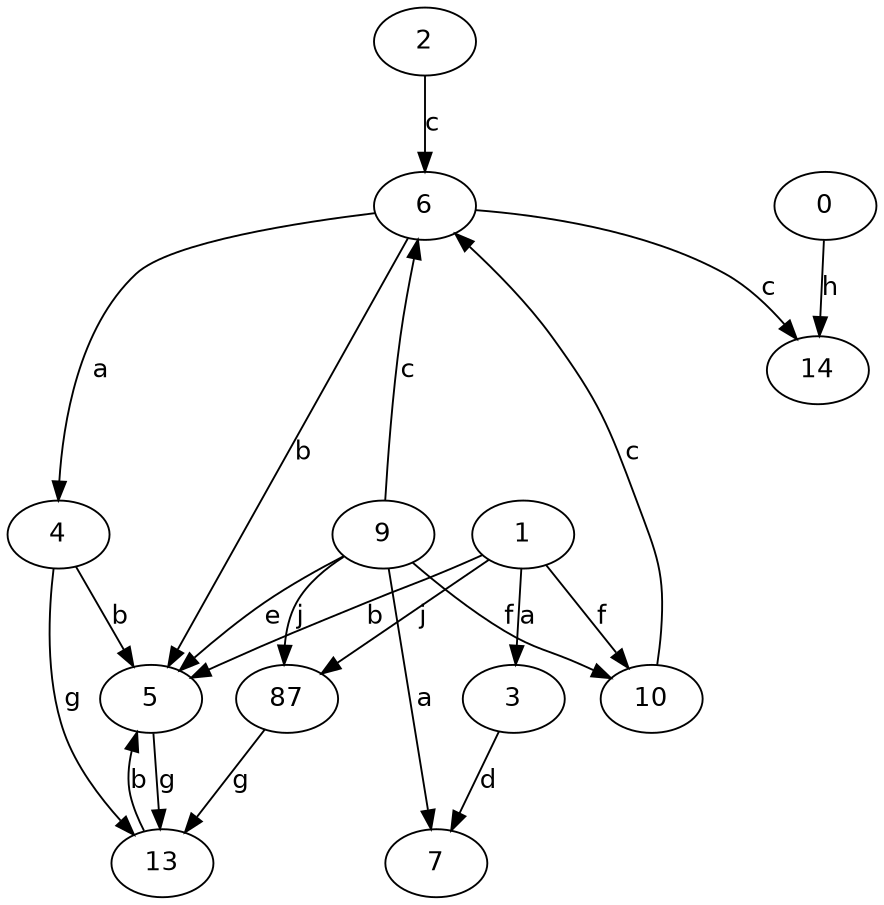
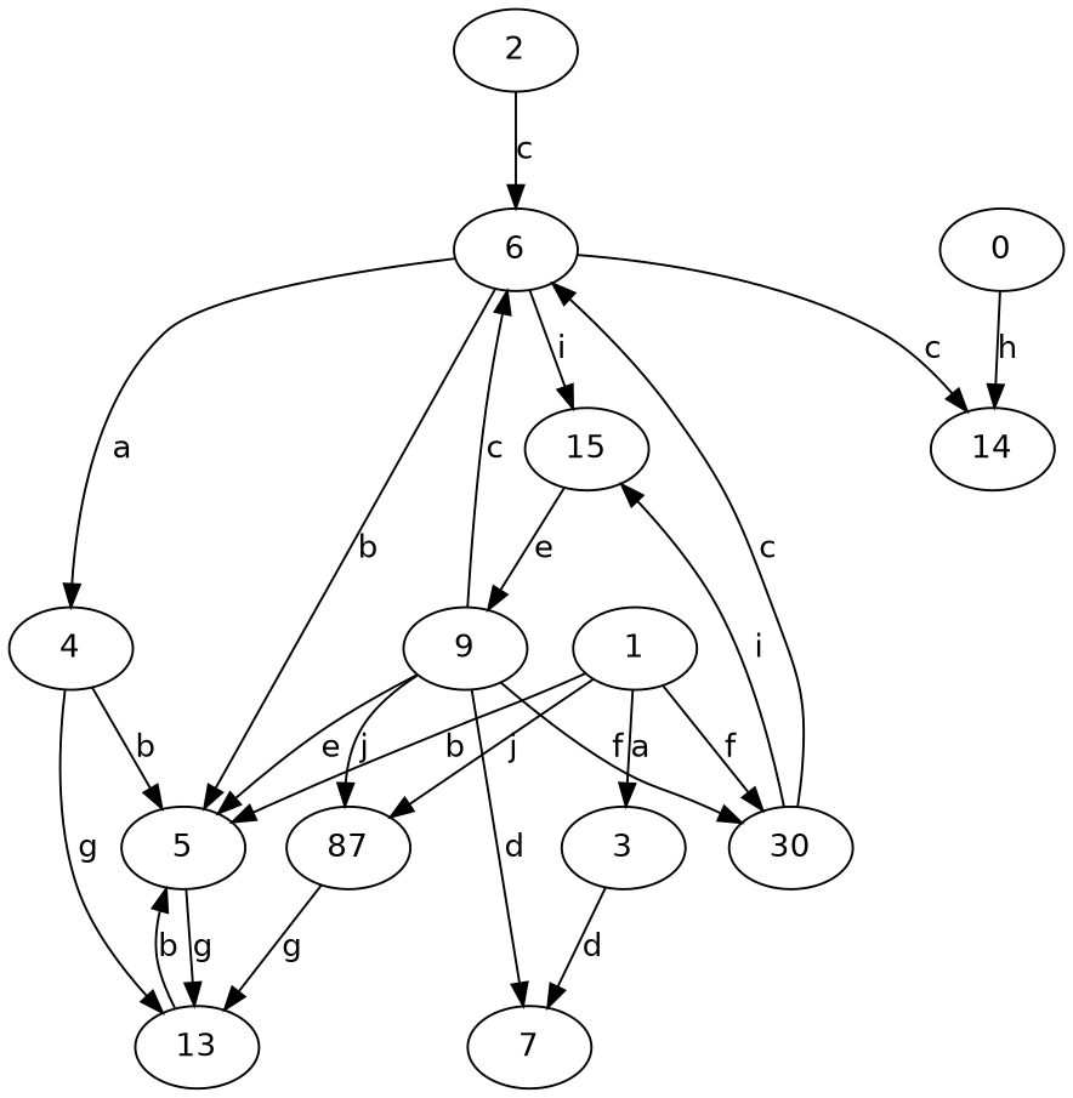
  strict digraph {
    fontname="DejaVu Sans"
    node [fontname="DejaVu Sans"]
    edge [fontname="DejaVu Sans"]
    2
    6
    4
    5
    14
+   15
    3
    7
    13
    9
-   10
+   10 [label=30]
    n12 [label=87]
    0
    1
    2 -> 6 [label=c]
    6 -> 4 [label=a]
    6 -> 5 [label=b]
    6 -> 14 [label=c]
+   6 -> 15 [label=i]
    4 -> 5 [label=b]
    4 -> 13 [label=g]
    5 -> 13 [label=g]
+   15 -> 9 [label=e]
    3 -> 7 [label=d]
    13 -> 5 [label=b]
    9 -> 6 [label=c]
    9 -> 5 [label=e]
-   9 -> 7 [label=a]
+   9 -> 7 [label=d]
    9 -> 10 [label=f]
    9 -> n12 [label=j]
    10 -> 6 [label=c]
+   10 -> 15 [label=i]
    n12 -> 13 [label=g]
    0 -> 14 [label=h]
    1 -> 5 [label=b]
    1 -> 3 [label=a]
    1 -> 10 [label=f]
    1 -> n12 [label=j]
  }
